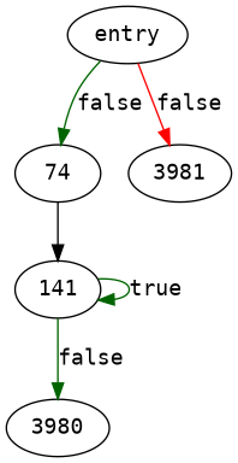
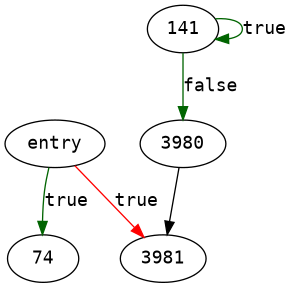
  digraph {
    fontname="DejaVu Sans Mono"
    node [fontname="DejaVu Sans Mono"]
    edge [color=darkgreen fontname="DejaVu Sans Mono"]
    n1 [label=entry]
    n2 [label=74]
    3981
    141
    3980
-   n1 -> n2 [label=false]
-   n1 -> 3981 [color=red label=false]
-   n2 -> 141 [color=""]
+   n1 -> n2 [label=true]
+   n1 -> 3981 [color=red label=true]
    141 -> 141 [label=true]
    141 -> 3980 [label=false]
+   3980 -> 3981 [color=""]
  }
